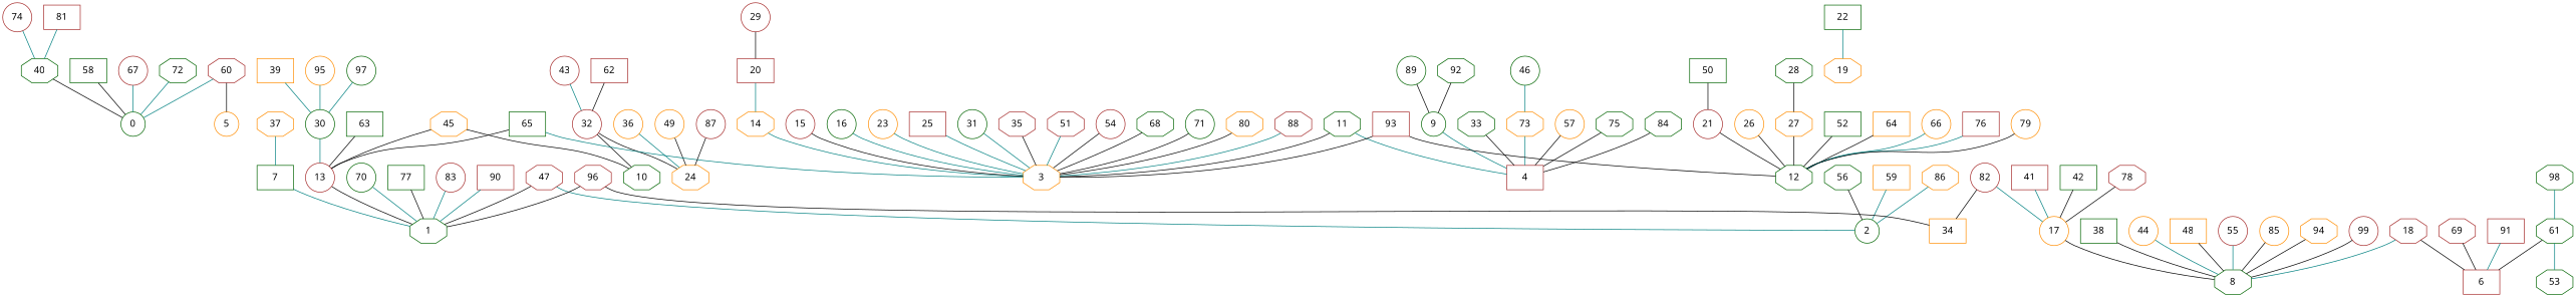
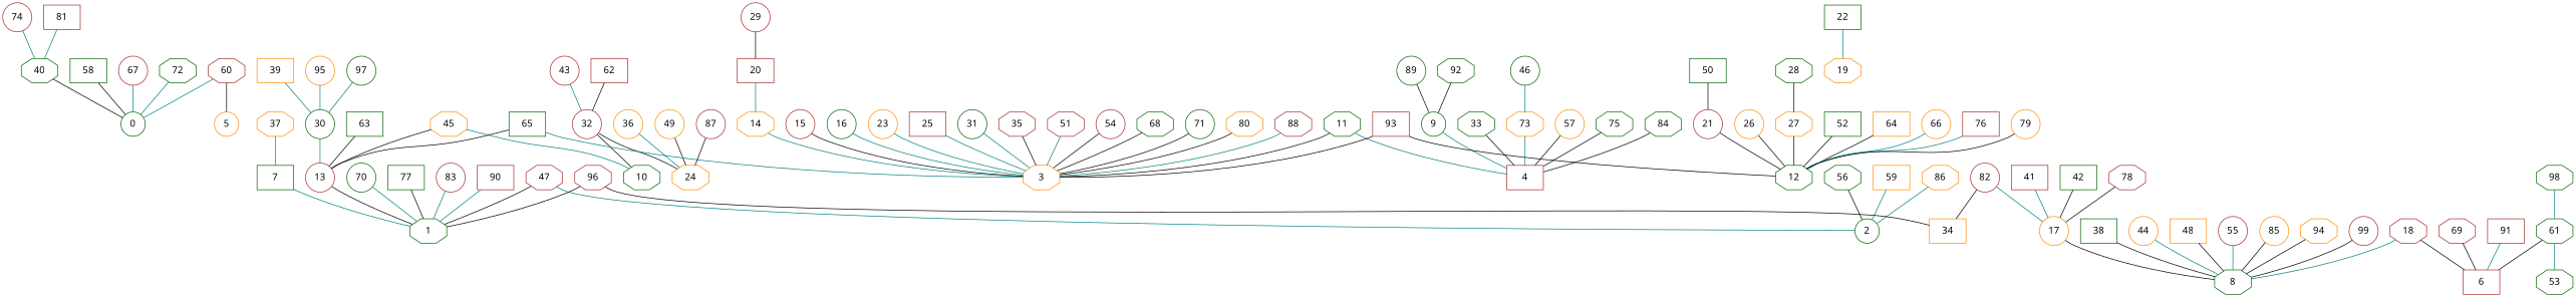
  graph {
    fontname="Noto Sans"
    node [color=darkgreen fontname="Noto Sans" shape=circle]
    edge [color=black fontname="Noto Sans"]
    0 [Index=0 Pose="-3296.62 0 3077.46"]
    1 [Index=1 Pose="-1807.14 0 -1017.37" shape=octagon]
    2 [Index=2 Pose="-369.883 0 -3748.81"]
    3 [Index=3 Pose="837.974 0 830.095" color=darkorange shape=octagon]
    4 [Index=4 Pose="-989.511 0 2712.08" color=brown shape=box]
    5 [Index=5 Pose="-3142.73 0 3090.55" color=darkorange]
    6 [Index=6 Pose="-2899.09 0 4643.79" color=brown shape=box]
    7 [Index=7 Pose="-195.079 0 -1759.5" shape=box]
    8 [Index=8 Pose="-4593.31 0 2164.31" shape=octagon]
    9 [Index=9 Pose="277.023 0 2195.01"]
    10 [Index=10 Pose="-1832.97 0 -3731.79" shape=octagon]
    11 [Index=11 Pose="589.546 0 2110.9" shape=octagon]
    12 [Index=12 Pose="2558.71 0 -816.576" shape=octagon]
    13 [Index=13 Pose="-1677.47 0 -1677.12" color=brown]
    14 [Index=14 Pose="1581.61 0 671.451" color=darkorange shape=octagon]
    15 [Index=15 Pose="561.509 0 2018.21" color=brown]
    16 [Index=16 Pose="1518.29 0 -246.636"]
    17 [Index=17 Pose="-4266.64 0 1602.5" color=darkorange]
    18 [Index=18 Pose="-4724.15 0 3559.93" color=brown shape=octagon]
    19 [Index=19 Pose="-559.775 0 1592.15" color=darkorange shape=octagon]
    20 [Index=20 Pose="2410.95 0 -501.391" color=brown shape=box]
    21 [Index=21 Pose="2413.29 0 222.137" color=brown]
    22 [Index=22 Pose="-62.6841 0 1723.68" shape=box]
    23 [Index=23 Pose="1558.36 0 199.886" color=darkorange]
    24 [Index=24 Pose="-4617.05 0 -3497.96" color=darkorange shape=octagon]
    25 [Index=25 Pose="835.195 0 107.968" color=brown shape=box]
    26 [Index=26 Pose="2443.18 0 157.839" color=darkorange]
    27 [Index=27 Pose="2761.28 0 131.718" color=darkorange shape=octagon]
    28 [Index=28 Pose="3361.21 0 2055.53" shape=octagon]
    29 [Index=29 Pose="2306.88 0 -1084.25" color=brown]
    30 [Index=30 Pose="-659.39 0 -337.201"]
    31 [Index=31 Pose="638.167 0 302.725"]
    32 [Index=32 Pose="-3754.13 0 -2757.65" color=brown]
    33 [Index=33 Pose="-1469 0 753.31" shape=octagon]
    34 [Index=34 Pose="-2375.09 0 406.403" color=darkorange shape=box]
    35 [Index=35 Pose="-94.3281 0 -282.646" color=brown shape=octagon]
    36 [Index=36 Pose="-4517.76 0 -2871.7" color=darkorange]
    37 [Index=37 Pose="-554.298 0 -3740.71" color=darkorange shape=octagon]
    38 [Index=38 Pose="-4495.57 0 3159.93" shape=box]
    39 [Index=39 Pose="-1336.88 0 476.547" color=darkorange shape=box]
    40 [Index=40 Pose="-3256.72 0 2350.16" shape=octagon]
    41 [Index=41 Pose="-3674.69 0 1764.63" color=brown shape=box]
    42 [Index=42 Pose="-2996.38 0 1827.04" shape=box]
    43 [Index=43 Pose="-4671.52 0 -3440.44" color=brown]
    44 [Index=44 Pose="-4566.97 0 1603.25" color=darkorange]
    45 [Index=45 Pose="-2331.98 0 -3645.21" color=darkorange shape=octagon]
    46 [Index=46 Pose="1090.2 0 2396.44"]
    73 [Index=73 Pose="-1436.84 0 857.152" color=darkorange shape=octagon]
    47 [Index=47 Pose="-549.52 0 -2846.26" color=brown shape=octagon]
    48 [Index=48 Pose="-4890.32 0 2790.9" color=darkorange shape=box]
    49 [Index=49 Pose="-4136.39 0 -2958.32" color=darkorange]
    50 [Index=50 Pose="3130.83 0 1879.79" shape=box]
    51 [Index=51 Pose="-471.509 0 318.301" color=brown shape=octagon]
    52 [Index=52 Pose="2022.96 0 -1710.5" shape=box]
    53 [Index=53 Pose="-2712.65 0 4331.43" shape=octagon]
    54 [Index=54 Pose="1974.19 0 899.127" color=brown]
    55 [Index=55 Pose="-5055.35 0 2582.18" color=brown]
    56 [Index=56 Pose="-762.761 0 -3484.01" shape=octagon]
    57 [Index=57 Pose="-1550.3 0 728.574" color=darkorange]
    58 [Index=58 Pose="-3519.77 0 2507.84" shape=box]
    59 [Index=59 Pose="-310.082 0 -2873.64" color=darkorange shape=box]
    60 [Index=60 Pose="-3563.44 0 2546.38" color=brown shape=octagon]
    61 [Index=61 Pose="-3185.29 0 4067.69" shape=octagon]
    62 [Index=62 Pose="-4993.06 0 -3404.03" color=brown shape=box]
    63 [Index=63 Pose="-789.18 0 -580.718" shape=box]
    64 [Index=64 Pose="2177 0 -151.065" color=darkorange shape=box]
    65 [Index=65 Pose="-464.388 0 261.54" shape=box]
    66 [Index=66 Pose="1650.05 0 -2516.45" color=darkorange]
    67 [Index=67 Pose="-2750.94 0 2442.37" color=brown]
    68 [Index=68 Pose="1998.87 0 589.04" shape=octagon]
    69 [Index=69 Pose="-4078.89 0 4215.9" color=brown shape=octagon]
    70 [Index=70 Pose="-1002.39 0 -1720.48"]
    71 [Index=71 Pose="1031.89 0 228.154"]
    72 [Index=72 Pose="-2833.41 0 2474.37" shape=octagon]
    74 [Index=74 Pose="-3383.04 0 2911.89" color=brown]
    75 [Index=75 Pose="-1570.15 0 1398.6" shape=octagon]
    76 [Index=76 Pose="1524.74 0 -2719.31" color=brown shape=box]
    77 [Index=77 Pose="-129.976 0 -1782.37" shape=box]
    78 [Index=78 Pose="-3081.69 0 1893.98" color=brown shape=octagon]
    79 [Index=79 Pose="2363.58 0 -1526.73" color=darkorange]
    80 [Index=80 Pose="941.61 0 -82.6729" color=darkorange shape=octagon]
    81 [Index=81 Pose="-3037.81 0 2944.71" color=brown shape=box]
    82 [Index=82 Pose="-2637.61 0 1714.79" color=brown]
    83 [Index=83 Pose="-1081.41 0 -1655.06" color=brown]
    84 [Index=84 Pose="-1428.17 0 1437.97" shape=octagon]
    85 [Index=85 Pose="-4396.27 0 1734.3" color=darkorange]
    86 [Index=86 Pose="-889.802 0 -3618.39" color=darkorange shape=octagon]
    87 [Index=87 Pose="-5367.17 0 -3185.68" color=brown]
    88 [Index=88 Pose="212.49 0 714.952" color=brown shape=octagon]
    89 [Index=89 Pose="-891.958 0 2377.17"]
    90 [Index=90 Pose="-765.924 0 -700.37" color=brown shape=box]
    91 [Index=91 Pose="-4453.94 0 3835.19" color=brown shape=box]
    92 [Index=92 Pose="1335.94 0 2476.04" shape=octagon]
    93 [Index=93 Pose="1550.62 0 -249.776" color=brown shape=box]
    94 [Index=94 Pose="-4621.01 0 3354.33" color=darkorange shape=octagon]
    95 [Index=95 Pose="-877.802 0 786.883" color=darkorange]
    96 [Index=96 Pose="-2241.93 0 -943.638" color=brown shape=octagon]
    97 [Index=97 Pose="-1230.32 0 579.895"]
    98 [Index=98 Pose="-2692.95 0 4536.62" shape=octagon]
    99 [Index=99 Pose="-4594.07 0 3141.26" color=brown]
    7 -- 1 [Distance=1774.68 color=teal]
    9 -- 4 [Distance=1368.02 color=teal]
    11 -- 3 [Distance=1304.68]
    11 -- 4 [Distance=1689.62 color=teal]
    13 -- 1 [Distance=672.374]
    14 -- 3 [Distance=760.373 color=teal]
    15 -- 3 [Distance=1219.85]
    16 -- 3 [Distance=1273.65 color=teal]
    17 -- 8 [Distance=649.878]
    18 -- 6 [Distance=2122.64]
    18 -- 8 [Distance=1401.74 color=teal]
    20 -- 14 [Distance=1436.44 color=teal]
    21 -- 12 [Distance=1048.84]
    22 -- 19 [Distance=514.201 color=teal]
    23 -- 3 [Distance=957.139 color=teal]
    25 -- 3 [Distance=722.132 color=teal]
    26 -- 12 [Distance=981.24]
    27 -- 12 [Distance=969.688]
    28 -- 27 [Distance=2015.19]
    29 -- 20 [Distance=592.072]
    30 -- 13 [Distance=1682.82 color=teal]
    31 -- 3 [Distance=563.952 color=teal]
    32 -- 10 [Distance=2154.01]
    32 -- 24 [Distance=1136.96]
    33 -- 4 [Distance=2016.6]
    35 -- 3 [Distance=1451.68]
    36 -- 24 [Distance=634.079 color=teal]
    37 -- 7 [Distance=2013.51 color=teal]
    38 -- 8 [Distance=1000.4]
    39 -- 30 [Distance=1058.86 color=teal]
    40 -- 0 [Distance=728.39]
    41 -- 17 [Distance=613.757 color=teal]
    42 -- 17 [Distance=1289.96]
    43 -- 32 [Distance=1143.59 color=teal]
    44 -- 8 [Distance=561.678 color=teal]
-   45 -- 10 [Distance=506.465]
+   45 -- 10 [Distance=506.465 color=teal]
    45 -- 13 [Distance=2074.07]
    46 -- 73 [Distance=2103.53 color=teal]
    73 -- 4 [Distance=1908.1 color=teal]
    47 -- 1 [Distance=2219.56]
    47 -- 2 [Distance=920.253 color=teal]
    48 -- 8 [Distance=693.419]
    49 -- 24 [Distance=722.661]
    50 -- 21 [Distance=1806.29]
    51 -- 3 [Distance=1405.94 color=teal]
    52 -- 12 [Distance=1042.17]
    54 -- 3 [Distance=1138.31]
    55 -- 8 [Distance=622.971 color=teal]
    56 -- 2 [Distance=473.785]
    57 -- 4 [Distance=2061.25]
    58 -- 0 [Distance=611.763]
    59 -- 2 [Distance=877.216 color=teal]
    60 -- 0 [Distance=594.334 color=teal]
    60 -- 5 [Distance=687.831]
    61 -- 6 [Distance=643.277]
    61 -- 53 [Distance=541.247 color=teal]
    62 -- 32 [Distance=1397.41]
    63 -- 13 [Distance=1411.08]
    64 -- 12 [Distance=767.205]
    65 -- 3 [Distance=1421.06 color=teal]
    65 -- 13 [Distance=2286.91]
    66 -- 12 [Distance=1927.5 color=teal]
    67 -- 0 [Distance=837.316 color=teal]
    68 -- 3 [Distance=1185.66]
    69 -- 6 [Distance=1255]
    70 -- 1 [Distance=1068.63 color=teal]
    71 -- 3 [Distance=632.406]
    72 -- 0 [Distance=760.453 color=teal]
    74 -- 40 [Distance=575.753 color=teal]
    75 -- 4 [Distance=1436.09]
    76 -- 12 [Distance=2165.53 color=teal]
    77 -- 1 [Distance=1843.39]
    78 -- 17 [Distance=1220.28]
    79 -- 12 [Distance=736.478]
    80 -- 3 [Distance=918.632]
    81 -- 40 [Distance=633.566 color=teal]
    82 -- 17 [Distance=1632.89 color=teal]
    82 -- 34 [Distance=1334.46]
    83 -- 1 [Distance=966.088 color=teal]
    84 -- 4 [Distance=1347.5]
    85 -- 8 [Distance=473.003]
    86 -- 2 [Distance=536.027 color=teal]
    87 -- 24 [Distance=812.525]
    88 -- 3 [Distance=635.994 color=teal]
    89 -- 9 [Distance=1183.09]
    90 -- 1 [Distance=1088.4 color=teal]
    91 -- 6 [Distance=1752.54 color=teal]
    92 -- 9 [Distance=1095.58]
    93 -- 3 [Distance=1293.83]
    93 -- 12 [Distance=1156.5]
    94 -- 8 [Distance=1190.34]
    95 -- 30 [Distance=1145.11 color=teal]
    96 -- 1 [Distance=441]
    96 -- 34 [Distance=1356.59]
    97 -- 30 [Distance=1080.29 color=teal]
    98 -- 61 [Distance=679.92 color=teal]
    99 -- 8 [Distance=976.948]
  }
